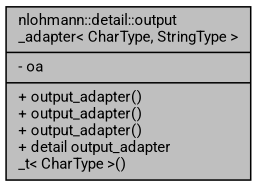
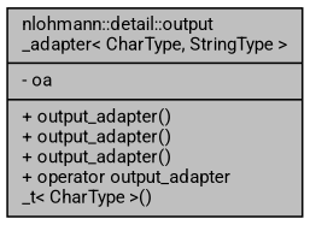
  digraph {
    fontname=Roboto
-   n1 [color=black fillcolor=grey75 fontcolor=black fontname=Roboto fontsize=10 height=0.2 label="{nlohmann::detail::output\l_adapter\< CharType, StringType \>\n|- oa\l|+ output_adapter()\l+ output_adapter()\l+ output_adapter()\l+ detail output_adapter\l_t\< CharType \>()\l}" shape=record style=filled width=0.4]
+   n1 [color=black fillcolor=grey75 fontcolor=black fontname=Roboto fontsize=10 height=0.2 label="{nlohmann::detail::output\l_adapter\< CharType, StringType \>\n|- oa\l|+ output_adapter()\l+ output_adapter()\l+ output_adapter()\l+ operator output_adapter\l_t\< CharType \>()\l}" shape=record style=filled width=0.4]
  }
